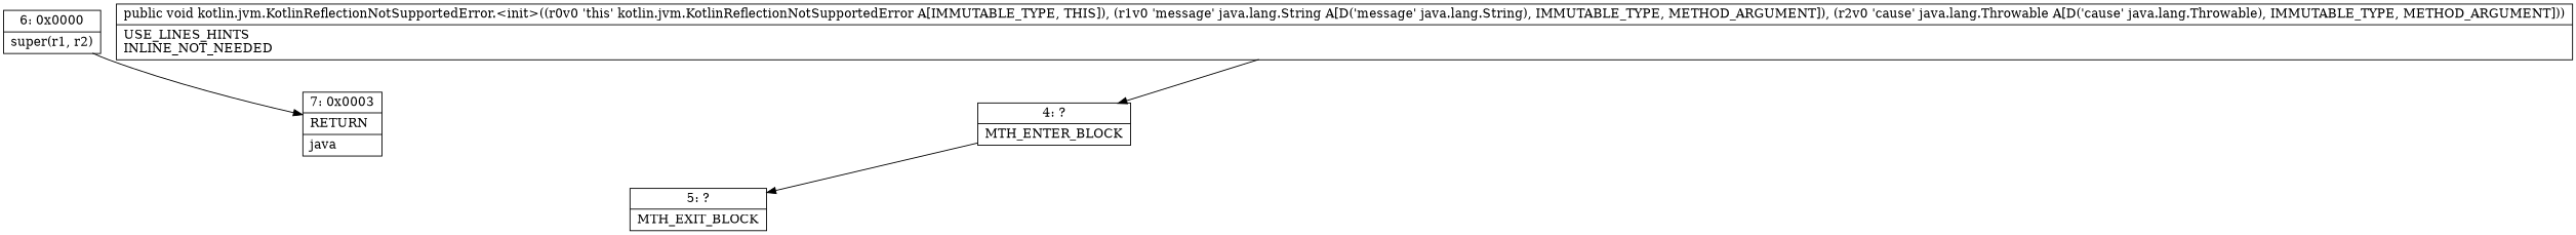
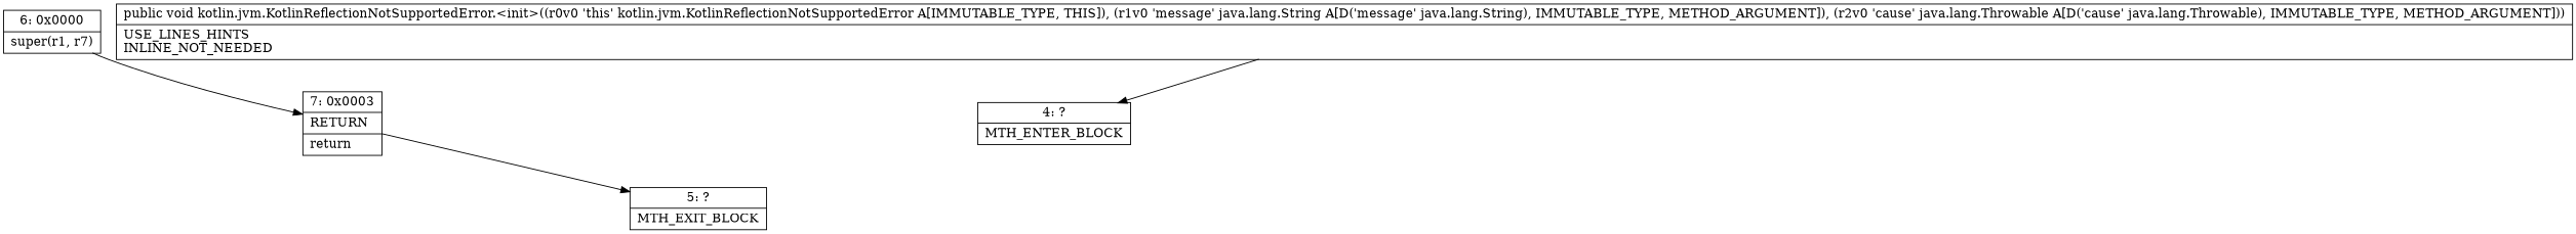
  digraph {
    node [shape=record]
    n1 [label="{4\:\ ?|MTH_ENTER_BLOCK\l}"]
-   n2 [label="{6\:\ 0x0000|super(r1, r2)\l}"]
-   n3 [label="{7\:\ 0x0003|RETURN\l|java\l}"]
+   n2 [label="{6\:\ 0x0000|super(r1, r7)\l}"]
+   n3 [label="{7\:\ 0x0003|RETURN\l|return\l}"]
    n4 [label="{5\:\ ?|MTH_EXIT_BLOCK\l}"]
    n5 [label="{public void kotlin.jvm.KotlinReflectionNotSupportedError.\<init\>((r0v0 'this' kotlin.jvm.KotlinReflectionNotSupportedError A[IMMUTABLE_TYPE, THIS]), (r1v0 'message' java.lang.String A[D('message' java.lang.String), IMMUTABLE_TYPE, METHOD_ARGUMENT]), (r2v0 'cause' java.lang.Throwable A[D('cause' java.lang.Throwable), IMMUTABLE_TYPE, METHOD_ARGUMENT]))  | USE_LINES_HINTS\lINLINE_NOT_NEEDED\l}"]
    n2 -> n3
-   n1 -> n4
+   n3 -> n4
    n5 -> n1
  }
